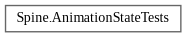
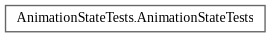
  digraph {
    rankdir=LR
    fontname="Liberation Serif"
-   n1 [color=grey40 fillcolor=white fontname="Liberation Serif" fontsize=10 height=0.2 label="Spine.AnimationStateTests" shape=box style=filled width=0.4]
+   n1 [color=grey40 fillcolor=white fontname="Liberation Serif" fontsize=10 height=0.2 label="AnimationStateTests.AnimationStateTests" shape=box style=filled width=0.4]
  }
